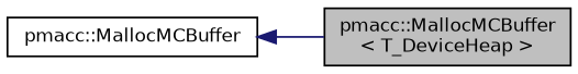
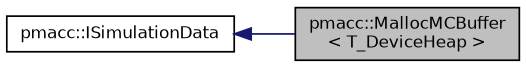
  digraph {
    rankdir=LR
    node [color=black fontname=Helvetica fontsize=10 shape=record style=filled]
    n1 [fillcolor=grey75 fontcolor=black height=0.2 label="pmacc::MallocMCBuffer\l\< T_DeviceHeap \>" width=0.4]
-   n2 [fillcolor=white height=0.2 label="pmacc::MallocMCBuffer" width=0.4]
+   n2 [fillcolor=white height=0.2 label="pmacc::ISimulationData" width=0.4]
    n2 -> n1 [color=midnightblue dir=back fontname=Helvetica fontsize=10 labelfontname=Helvetica labelfontsize=10 style=solid]
  }
